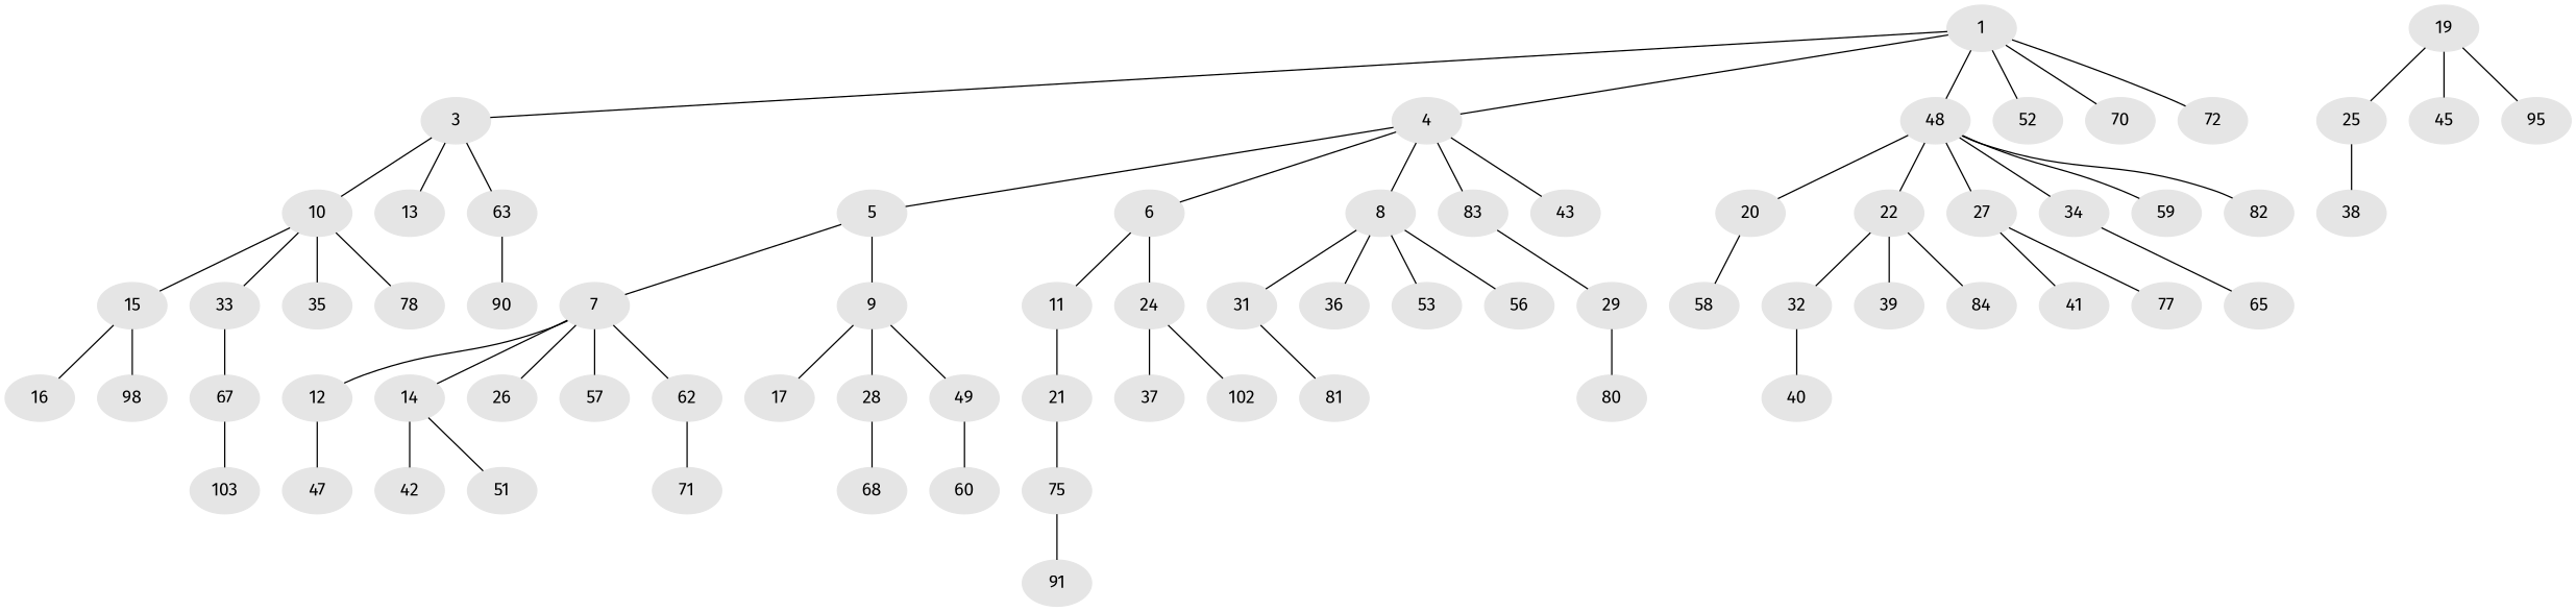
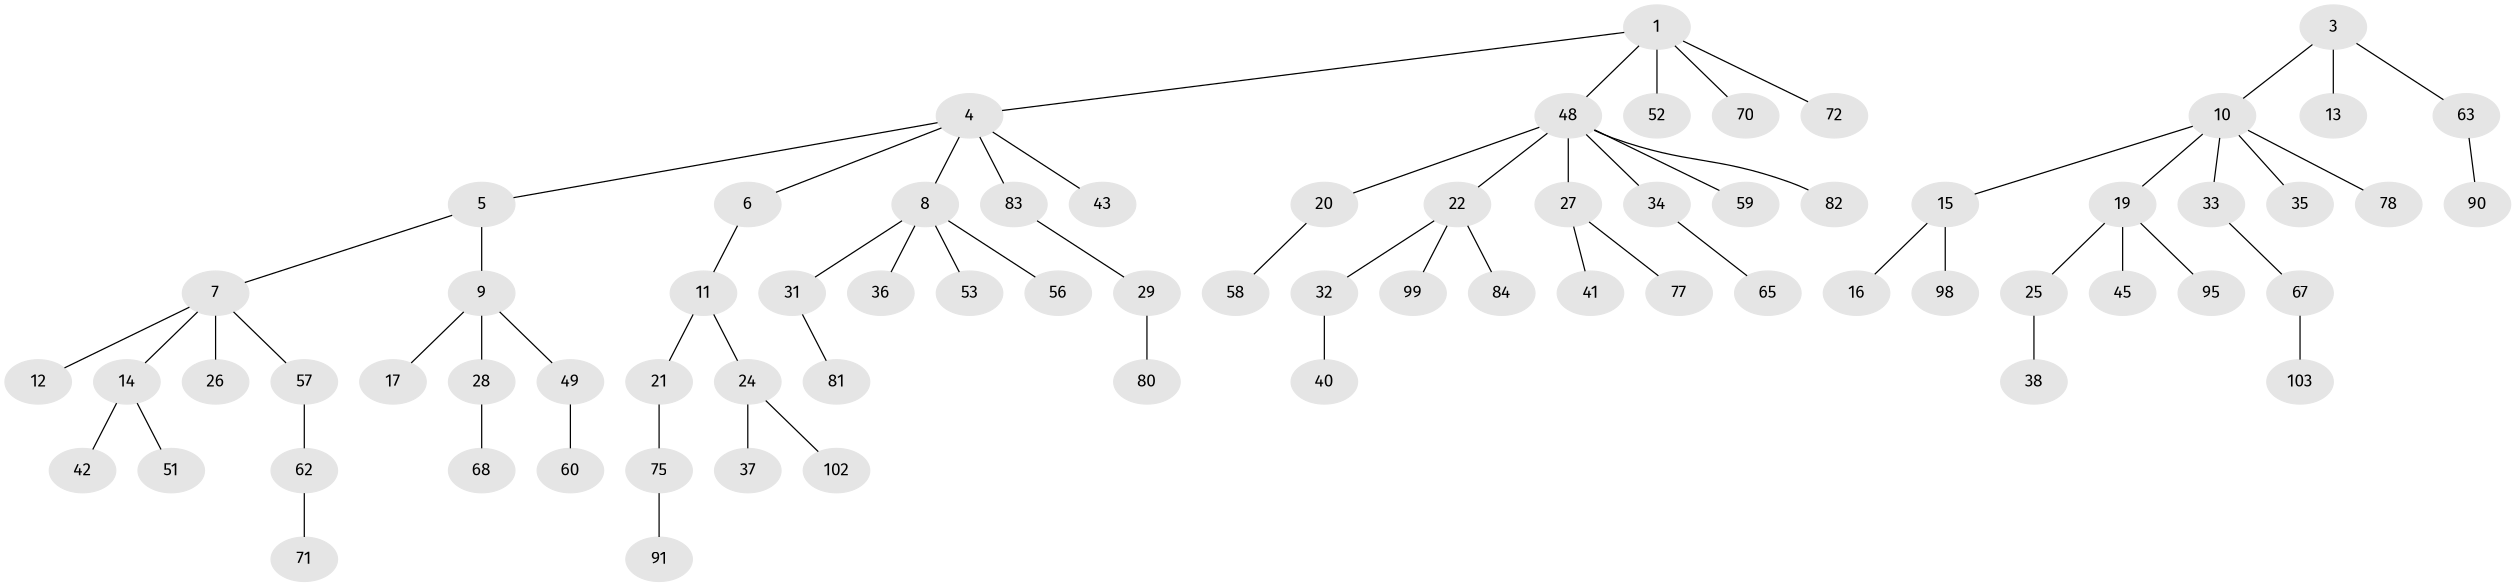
  graph {
    fontname="Fira Sans"
    node [color=gray90 fontname="Fira Sans" style=filled]
    edge [fontname="Fira Sans"]
    1 [super="+2"]
    3
    4
    n4 [label=48]
    52
    70
    72
    10
    13
    63
    5
    6
    8
    n14 [label=83]
    43 [super="+85"]
    20
    22
    27
    34 [super="+55+44"]
    59 [super="+73"]
    82 [super="+93"]
    15
    19
    33 [super="+83"]
    35
    78
    90
    7
    9
    11
    31
    36
    53 [super="+99"]
    56
    29
    12
    14
    26 [super="+69"]
    57
    17
    28 [super="+50"]
    49 [super="+88"]
    21 [super="+30"]
    24
-   47
    42
    51
    n48 [label=62]
    81
    68
    60 [super="+62"]
    16
    98
    25
    45 [super="+89+61"]
    95
    67
    75
    37 [super="+54+46"]
    102 [super="+105"]
    58
    32 [super="+64+48"]
-   39 [super="+97"]
+   39 [super="+97" label=99]
    84
    41
    77
    65 [super="+96"]
    38
    91 [super="+104"]
    40
    80
    103
    71 [super="+92+94"]
-   1 -- 3
    1 -- 4
    1 -- n4
    1 -- 52
    1 -- 70
    1 -- 72
    3 -- 10
    3 -- 13
    3 -- 63
    4 -- 5
    4 -- 6
    4 -- 8
    4 -- n14
    4 -- 43
    n4 -- 20
    n4 -- 22
    n4 -- 27
    n4 -- 34
    n4 -- 59
    n4 -- 82
    10 -- 15
+   10 -- 19
    10 -- 33
    10 -- 35
    10 -- 78
    63 -- 90
    5 -- 7
    5 -- 9
    6 -- 11
    8 -- 31
    8 -- 36
    8 -- 53
    8 -- 56
    n14 -- 29
    20 -- 58
    22 -- 32
    22 -- 39
    22 -- 84
    27 -- 41
    27 -- 77
    34 -- 65
    15 -- 16
    15 -- 98
    19 -- 25
    19 -- 45
    19 -- 95
    33 -- 67
    7 -- 12
    7 -- 14
    7 -- 26
    7 -- 57
    9 -- 17
    9 -- 28
    9 -- 49
    11 -- 21
-   6 -- 24
+   11 -- 24
    31 -- 81
    29 -- 80
-   12 -- 47
    14 -- 42
    14 -- 51
-   7 -- n48
+   57 -- n48
    28 -- 68
    49 -- 60
    21 -- 75
    24 -- 37
    24 -- 102
    n48 -- 71
    25 -- 38
    67 -- 103
    75 -- 91
    32 -- 40
  }
